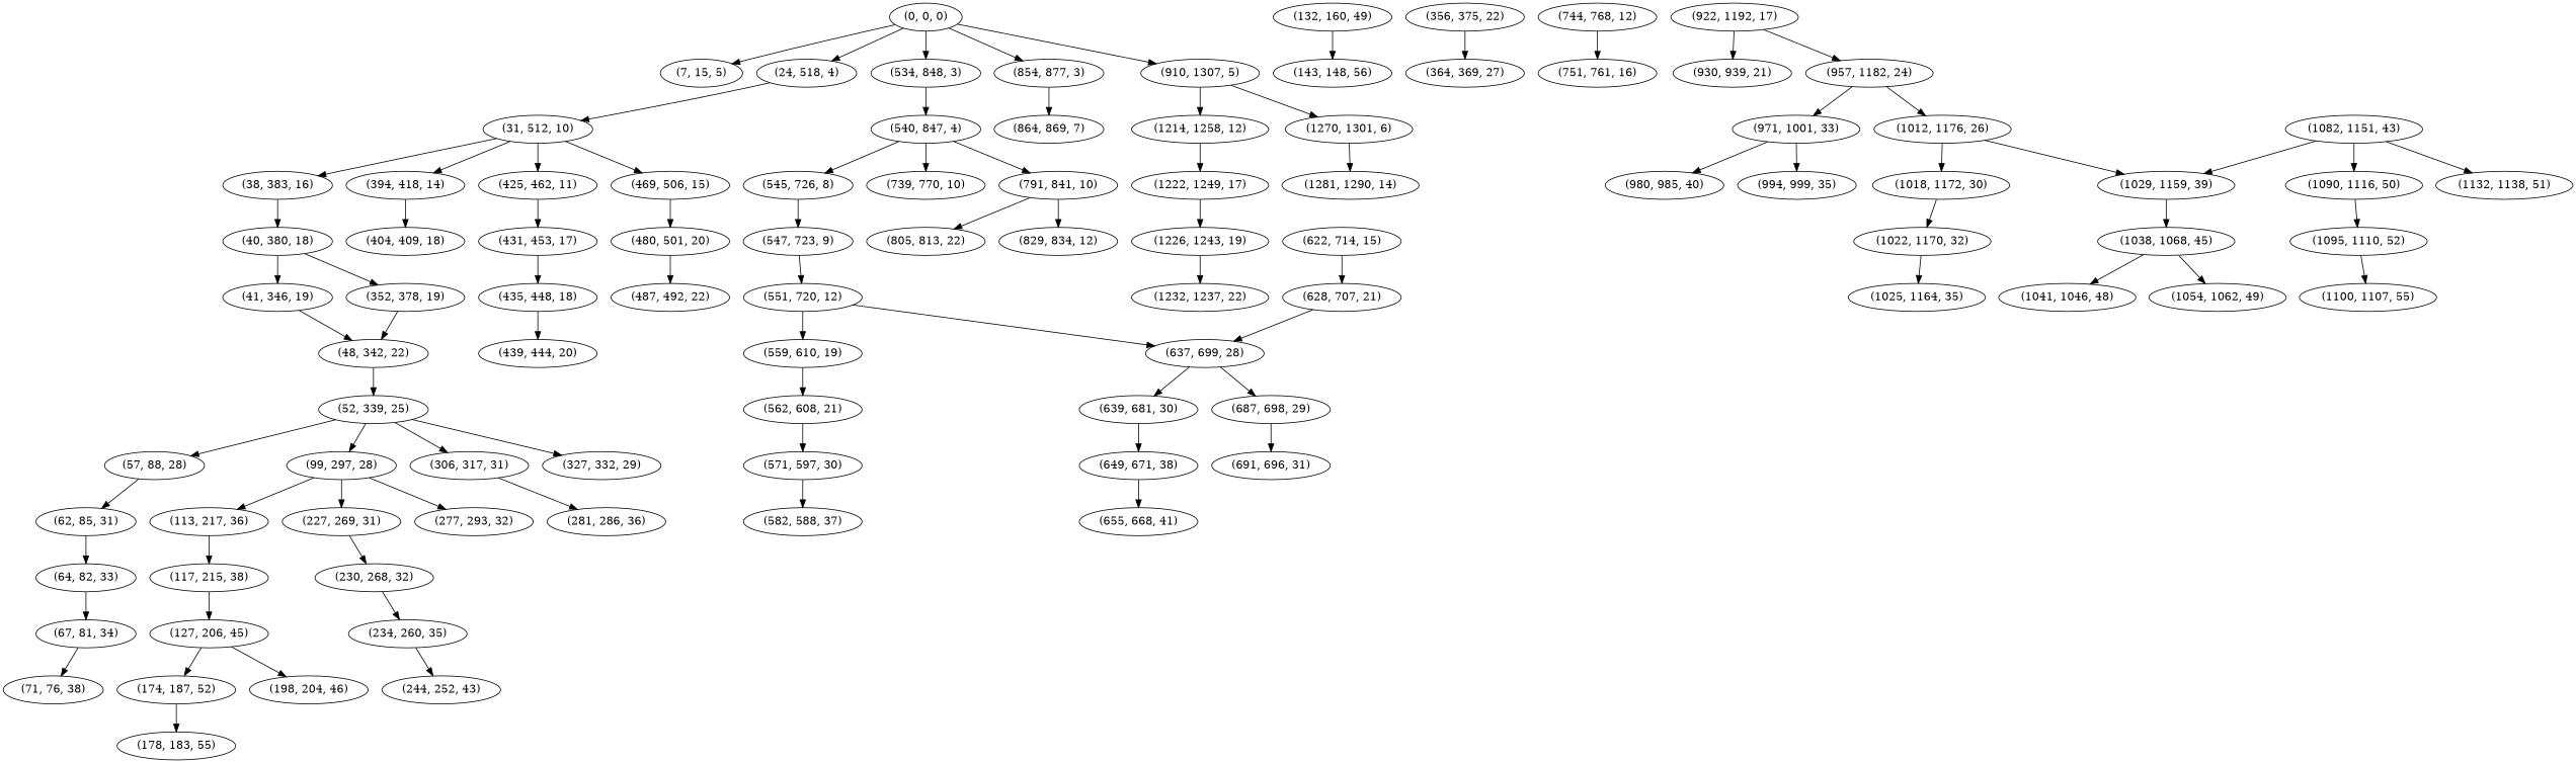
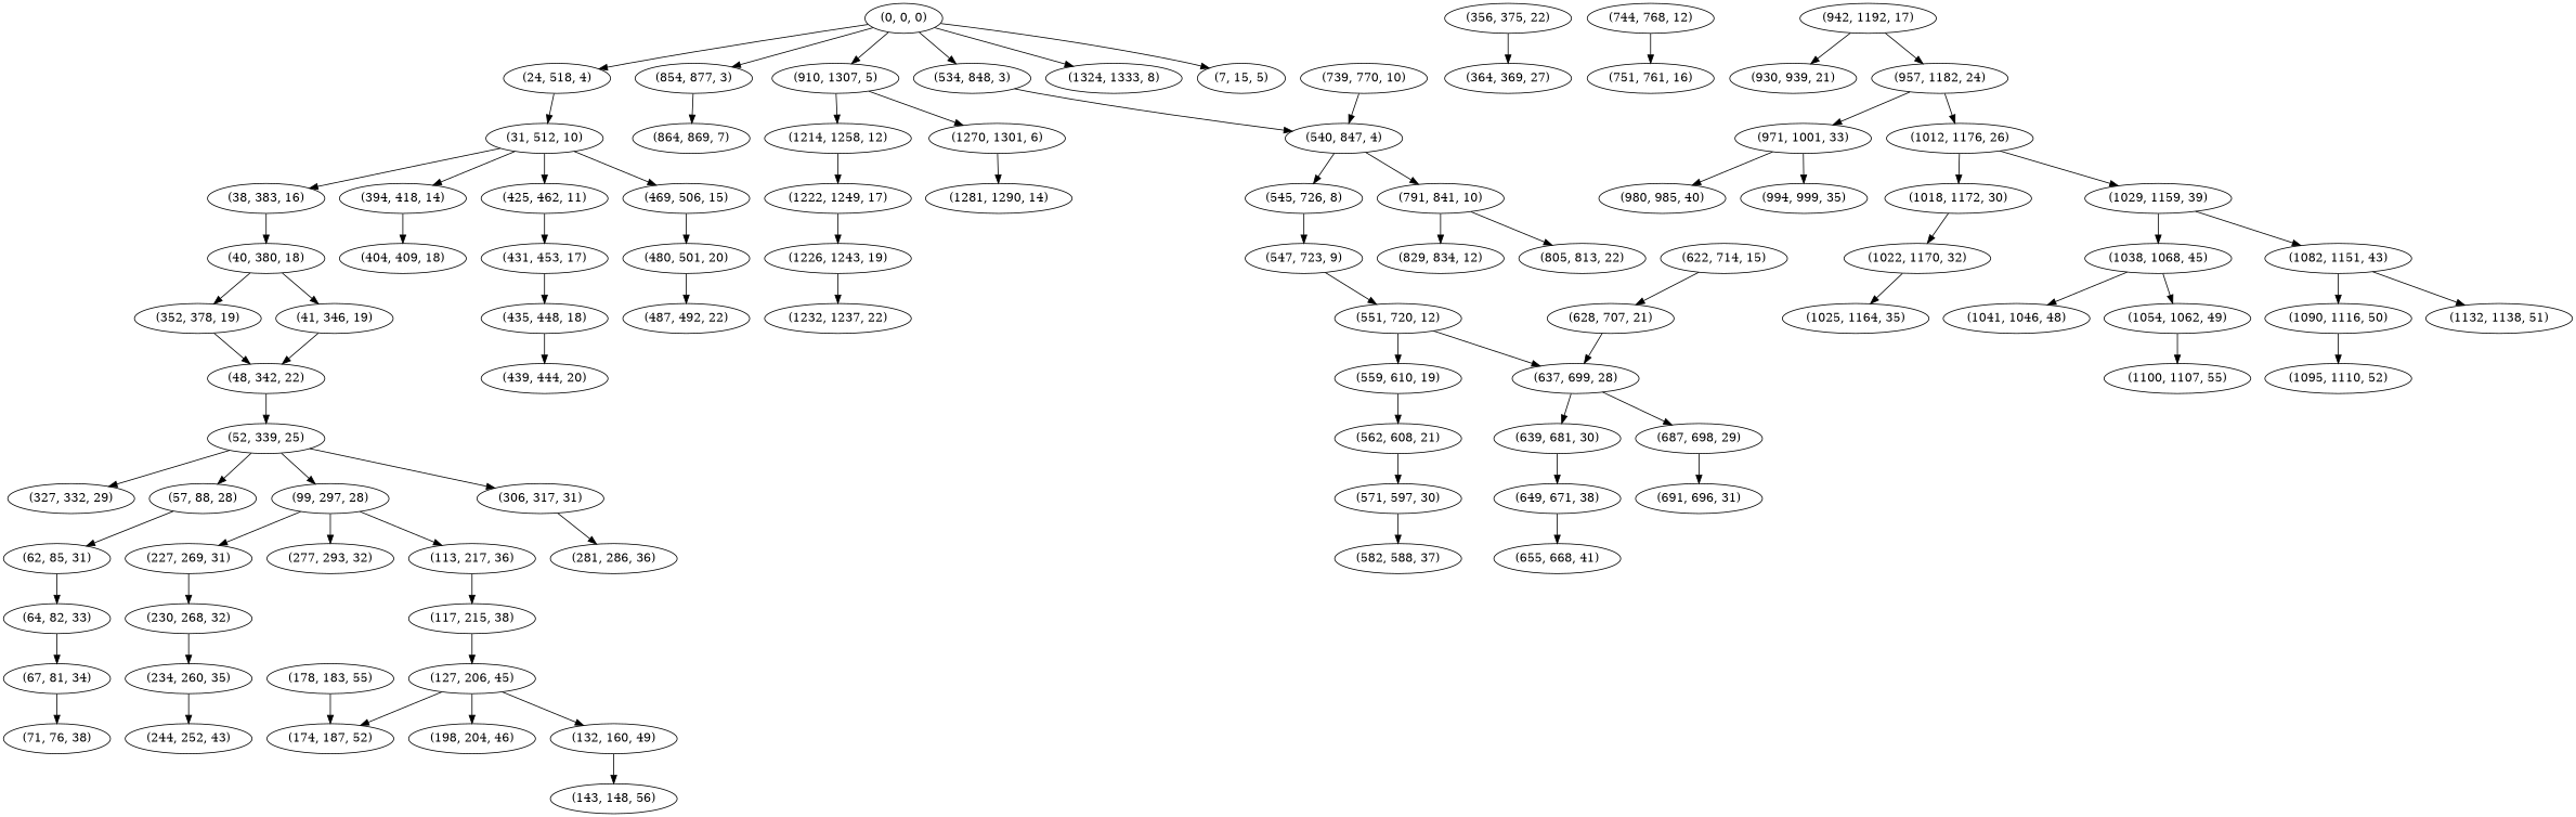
  digraph {
    "(0, 0, 0)"
    "(7, 15, 5)"
    "(24, 518, 4)"
    "(534, 848, 3)"
    "(854, 877, 3)"
    "(910, 1307, 5)"
+   "(1324, 1333, 8)"
    "(31, 512, 10)"
    "(540, 847, 4)"
    "(864, 869, 7)"
    n11 [label="(1214, 1258, 12)"]
    "(1270, 1301, 6)"
    "(38, 383, 16)"
    "(394, 418, 14)"
    "(425, 462, 11)"
    "(469, 506, 15)"
    "(40, 380, 18)"
    "(404, 409, 18)"
    "(431, 453, 17)"
    "(480, 501, 20)"
    "(41, 346, 19)"
    "(352, 378, 19)"
    "(48, 342, 22)"
    "(52, 339, 25)"
    "(57, 88, 28)"
    "(99, 297, 28)"
    "(306, 317, 31)"
    "(327, 332, 29)"
    "(62, 85, 31)"
    "(113, 217, 36)"
    "(227, 269, 31)"
    "(277, 293, 32)"
    "(281, 286, 36)"
    "(64, 82, 33)"
    "(67, 81, 34)"
    "(71, 76, 38)"
    "(117, 215, 38)"
    "(230, 268, 32)"
    "(127, 206, 45)"
    "(132, 160, 49)"
    "(174, 187, 52)"
    "(198, 204, 46)"
    "(143, 148, 56)"
    "(178, 183, 55)"
    "(234, 260, 35)"
    "(244, 252, 43)"
    "(356, 375, 22)"
    "(364, 369, 27)"
    "(435, 448, 18)"
    "(439, 444, 20)"
    "(487, 492, 22)"
    "(545, 726, 8)"
    "(739, 770, 10)"
    "(791, 841, 10)"
    "(547, 723, 9)"
    "(805, 813, 22)"
    "(829, 834, 12)"
    "(551, 720, 12)"
    "(559, 610, 19)"
    "(637, 699, 28)"
    "(562, 608, 21)"
    "(622, 714, 15)"
    "(628, 707, 21)"
    "(571, 597, 30)"
    "(582, 588, 37)"
    "(639, 681, 30)"
    "(687, 698, 29)"
    "(649, 671, 38)"
    "(691, 696, 31)"
    n70 [label="(655, 668, 41)"]
    "(744, 768, 12)"
    "(751, 761, 16)"
    "(1222, 1249, 17)"
    "(1281, 1290, 14)"
-   "(922, 1192, 17)"
+   "(922, 1192, 17)" [label="(942, 1192, 17)"]
    "(930, 939, 21)"
    "(957, 1182, 24)"
    "(971, 1001, 33)"
    "(1012, 1176, 26)"
    "(980, 985, 40)"
    "(994, 999, 35)"
    "(1018, 1172, 30)"
    "(1029, 1159, 39)"
    "(1022, 1170, 32)"
    "(1025, 1164, 35)"
    "(1038, 1068, 45)"
    "(1082, 1151, 43)"
    "(1041, 1046, 48)"
    "(1054, 1062, 49)"
    "(1090, 1116, 50)"
    "(1132, 1138, 51)"
    "(1095, 1110, 52)"
    "(1100, 1107, 55)"
    "(1226, 1243, 19)"
    "(1232, 1237, 22)"
    "(0, 0, 0)" -> "(7, 15, 5)"
    "(0, 0, 0)" -> "(24, 518, 4)"
    "(0, 0, 0)" -> "(534, 848, 3)"
    "(0, 0, 0)" -> "(854, 877, 3)"
    "(0, 0, 0)" -> "(910, 1307, 5)"
+   "(0, 0, 0)" -> "(1324, 1333, 8)"
    "(24, 518, 4)" -> "(31, 512, 10)"
    "(534, 848, 3)" -> "(540, 847, 4)"
    "(854, 877, 3)" -> "(864, 869, 7)"
    "(910, 1307, 5)" -> n11
    "(910, 1307, 5)" -> "(1270, 1301, 6)"
    "(31, 512, 10)" -> "(38, 383, 16)"
    "(31, 512, 10)" -> "(394, 418, 14)"
    "(31, 512, 10)" -> "(425, 462, 11)"
    "(31, 512, 10)" -> "(469, 506, 15)"
    "(540, 847, 4)" -> "(545, 726, 8)"
-   "(540, 847, 4)" -> "(739, 770, 10)"
+   "(739, 770, 10)" -> "(540, 847, 4)"
    "(540, 847, 4)" -> "(791, 841, 10)"
    n11 -> "(1222, 1249, 17)"
    "(1270, 1301, 6)" -> "(1281, 1290, 14)"
    "(38, 383, 16)" -> "(40, 380, 18)"
    "(394, 418, 14)" -> "(404, 409, 18)"
    "(425, 462, 11)" -> "(431, 453, 17)"
    "(469, 506, 15)" -> "(480, 501, 20)"
    "(40, 380, 18)" -> "(41, 346, 19)"
    "(40, 380, 18)" -> "(352, 378, 19)"
    "(431, 453, 17)" -> "(435, 448, 18)"
    "(480, 501, 20)" -> "(487, 492, 22)"
    "(41, 346, 19)" -> "(48, 342, 22)"
    "(352, 378, 19)" -> "(48, 342, 22)"
    "(48, 342, 22)" -> "(52, 339, 25)"
    "(52, 339, 25)" -> "(57, 88, 28)"
    "(52, 339, 25)" -> "(99, 297, 28)"
    "(52, 339, 25)" -> "(306, 317, 31)"
    "(52, 339, 25)" -> "(327, 332, 29)"
    "(57, 88, 28)" -> "(62, 85, 31)"
    "(99, 297, 28)" -> "(113, 217, 36)"
    "(99, 297, 28)" -> "(227, 269, 31)"
    "(99, 297, 28)" -> "(277, 293, 32)"
    "(306, 317, 31)" -> "(281, 286, 36)"
    "(62, 85, 31)" -> "(64, 82, 33)"
    "(113, 217, 36)" -> "(117, 215, 38)"
    "(227, 269, 31)" -> "(230, 268, 32)"
    "(64, 82, 33)" -> "(67, 81, 34)"
    "(67, 81, 34)" -> "(71, 76, 38)"
    "(117, 215, 38)" -> "(127, 206, 45)"
    "(230, 268, 32)" -> "(234, 260, 35)"
+   "(127, 206, 45)" -> "(132, 160, 49)"
    "(127, 206, 45)" -> "(174, 187, 52)"
    "(127, 206, 45)" -> "(198, 204, 46)"
    "(132, 160, 49)" -> "(143, 148, 56)"
-   "(174, 187, 52)" -> "(178, 183, 55)"
+   "(178, 183, 55)" -> "(174, 187, 52)"
    "(234, 260, 35)" -> "(244, 252, 43)"
    "(356, 375, 22)" -> "(364, 369, 27)"
    "(435, 448, 18)" -> "(439, 444, 20)"
    "(545, 726, 8)" -> "(547, 723, 9)"
    "(791, 841, 10)" -> "(805, 813, 22)"
    "(791, 841, 10)" -> "(829, 834, 12)"
    "(547, 723, 9)" -> "(551, 720, 12)"
    "(551, 720, 12)" -> "(559, 610, 19)"
    "(551, 720, 12)" -> "(637, 699, 28)"
    "(559, 610, 19)" -> "(562, 608, 21)"
    "(637, 699, 28)" -> "(639, 681, 30)"
    "(637, 699, 28)" -> "(687, 698, 29)"
    "(562, 608, 21)" -> "(571, 597, 30)"
    "(622, 714, 15)" -> "(628, 707, 21)"
    "(628, 707, 21)" -> "(637, 699, 28)"
    "(571, 597, 30)" -> "(582, 588, 37)"
    "(639, 681, 30)" -> "(649, 671, 38)"
    "(687, 698, 29)" -> "(691, 696, 31)"
    "(649, 671, 38)" -> n70
    "(744, 768, 12)" -> "(751, 761, 16)"
    "(1222, 1249, 17)" -> "(1226, 1243, 19)"
    "(922, 1192, 17)" -> "(930, 939, 21)"
    "(922, 1192, 17)" -> "(957, 1182, 24)"
    "(957, 1182, 24)" -> "(971, 1001, 33)"
    "(957, 1182, 24)" -> "(1012, 1176, 26)"
    "(971, 1001, 33)" -> "(980, 985, 40)"
    "(971, 1001, 33)" -> "(994, 999, 35)"
    "(1012, 1176, 26)" -> "(1018, 1172, 30)"
    "(1012, 1176, 26)" -> "(1029, 1159, 39)"
    "(1018, 1172, 30)" -> "(1022, 1170, 32)"
    "(1029, 1159, 39)" -> "(1038, 1068, 45)"
-   "(1082, 1151, 43)" -> "(1029, 1159, 39)"
+   "(1029, 1159, 39)" -> "(1082, 1151, 43)"
    "(1022, 1170, 32)" -> "(1025, 1164, 35)"
    "(1038, 1068, 45)" -> "(1041, 1046, 48)"
    "(1038, 1068, 45)" -> "(1054, 1062, 49)"
    "(1082, 1151, 43)" -> "(1090, 1116, 50)"
    "(1082, 1151, 43)" -> "(1132, 1138, 51)"
    "(1090, 1116, 50)" -> "(1095, 1110, 52)"
-   "(1095, 1110, 52)" -> "(1100, 1107, 55)"
+   "(1054, 1062, 49)" -> "(1100, 1107, 55)"
    "(1226, 1243, 19)" -> "(1232, 1237, 22)"
  }
